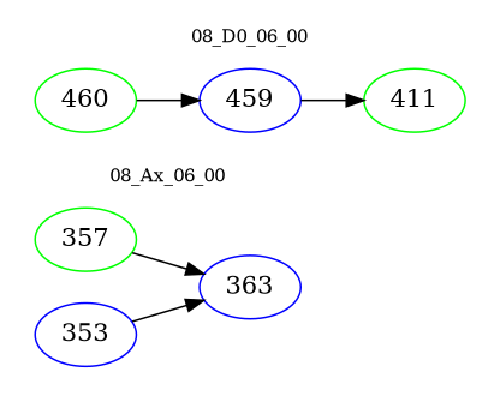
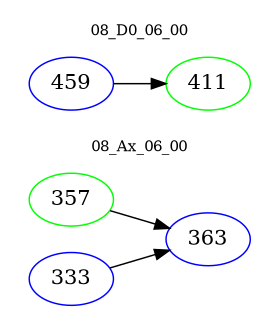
  digraph {
    rankdir=LR
    node [color=green]
    edge [color=black]
    n1 [label=357]
    n2 [color=blue label=363]
-   n3 [color=blue label=353]
-   n4 [label=460]
+   n3 [color=blue label=333]
    n5 [color=blue label=459]
    n6 [label=411]
    subgraph cluster_1 {
      color=white
      fontsize=10
      label="08_Ax_06_00"
      n1
      n2
      n3
    }
    subgraph cluster_2 {
      color=white
      fontsize=10
      label="08_D0_06_00"
-     n4
      n5
      n6
    }
    n1 -> n2
    n3 -> n2
-   n4 -> n5
    n5 -> n6
  }
